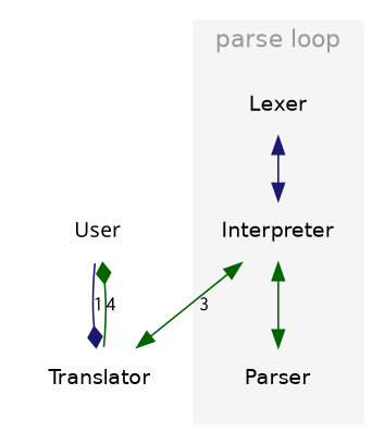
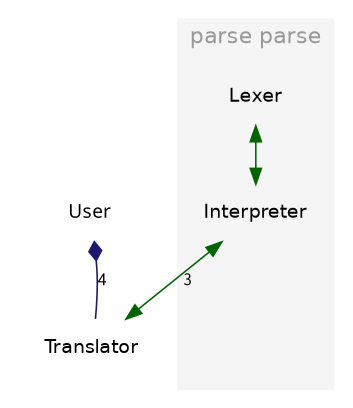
  digraph {
    rankdir=TB
    node [color=darkgreen fontname=Helvetica fontsize=12 shape=plaintext]
    edge [color=darkgreen fontname=Courier fontsize=12 weight=0 dir=both]
    n1 [fontname="Helvetica-Italic" label=User]
    n2 [color=brown label=Translator]
    n3 [label=Lexer]
    n4 [label=Interpreter]
-   n5 [label=Parser]
    subgraph cluster_1 {
      color=white
      n1
      n2
    }
    subgraph cluster_2 {
      color=whitesmoke
      fontcolor=gray60
      fontname=Helvetica
-     label="parse loop"
+     label="parse parse"
      style=filled
      n3
      n4
-     n5
    }
-   n1 -> n2 [arrowhead=diamond color=midnightblue label=1 dir=""]
-   n2 -> n1 [arrowhead=diamond label=4 dir=""]
-   n3 -> n4 [color=midnightblue weight=""]
+   n2 -> n1 [arrowhead=diamond color=midnightblue label=4 dir=""]
+   n3 -> n4 [weight=""]
    n4 -> n2 [label=3]
-   n4 -> n5 [weight=""]
  }
